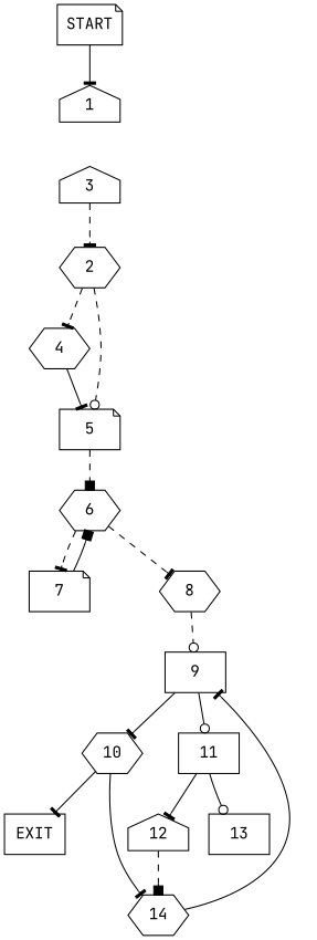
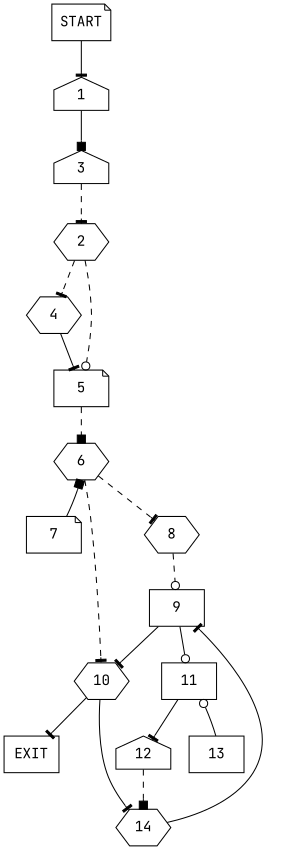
  digraph {
    fontname="JetBrains Mono"
    node [fontname="JetBrains Mono" shape=hexagon]
    edge [arrowhead=tee fontname="JetBrains Mono" style=solid]
    n1 [label=START shape=note]
    1 [shape=house]
    3 [shape=house]
    n4 [label=EXIT shape=box]
    2
    4
    5 [shape=note]
    6
    7 [shape=note]
    8
    9 [shape=box]
    10
    11 [shape=box]
    14
    12 [shape=house]
    13 [shape=box]
    n1 -> 1
+   1 -> 3 [arrowhead=box]
    3 -> 2 [style=dashed]
    2 -> 4 [style=dashed]
    2 -> 5 [arrowhead=odot style=dashed]
    4 -> 5
    5 -> 6 [arrowhead=box style=dashed]
-   6 -> 7 [style=dashed]
+   6 -> 10 [style=dashed]
    6 -> 8 [style=dashed]
    7 -> 6 [arrowhead=box]
    8 -> 9 [arrowhead=odot style=dashed]
    9 -> 10
    9 -> 11 [arrowhead=odot]
    10 -> n4
    10 -> 14
    11 -> 12
-   11 -> 13 [arrowhead=odot]
+   13 -> 11 [arrowhead=odot]
    14 -> 9
    12 -> 14 [arrowhead=box style=dashed]
  }
